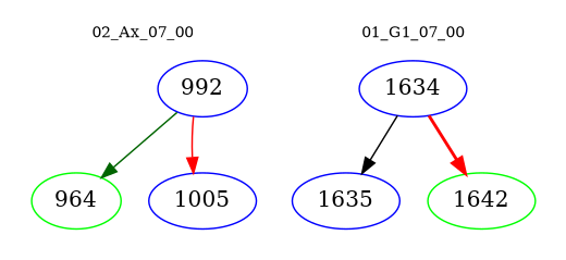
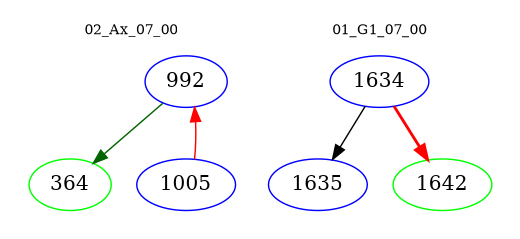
  digraph {
    node [color=blue]
    edge [color=red style=solid]
    n1 [label=992]
-   n2 [color=green label=964]
+   n2 [color=green label=364]
    n3 [label=1005]
    n4 [label=1634]
    n5 [label=1635]
    n6 [color=green label=1642]
    subgraph cluster_1 {
      color=white
      fontsize=10
      label="02_Ax_07_00"
      n1
      n2
      n3
    }
    subgraph cluster_2 {
      color=white
      fontsize=10
      label="01_G1_07_00"
      n4
      n5
      n6
    }
    n1 -> n2 [color=darkgreen]
-   n1 -> n3
+   n3 -> n1
    n4 -> n5 [color=black]
    n4 -> n6 [style=bold]
  }
